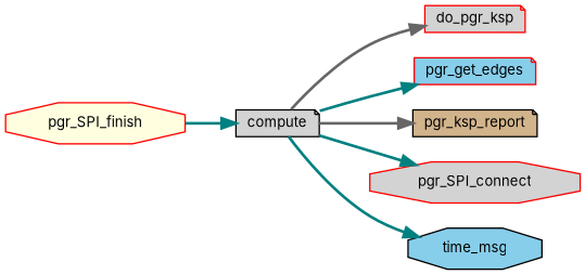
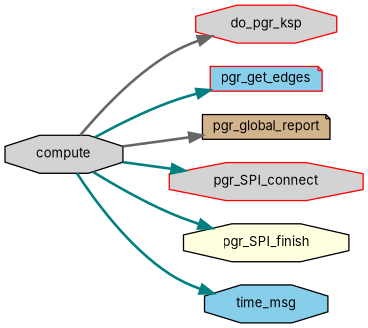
  digraph {
    fontname=Inter
    rankdir=LR
    node [color=black fillcolor=lightgrey fontname=Inter fontsize=10 shape=note style=filled]
    edge [color=teal fontname=Inter fontsize=10 labelfontname=Helvetica labelfontsize=10 style=bold]
-   n1 [fontcolor=black height=0.2 label=compute width=0.4]
-   n2 [color=red height=0.2 label=do_pgr_ksp width=0.4]
+   n1 [fontcolor=black height=0.2 label=compute shape=octagon width=0.4]
+   n2 [color=red height=0.2 label=do_pgr_ksp shape=octagon width=0.4]
    n3 [color=red fillcolor=skyblue height=0.2 label=pgr_get_edges width=0.4]
-   n4 [fillcolor=tan height=0.2 label=pgr_ksp_report width=0.4]
+   n4 [fillcolor=tan height=0.2 label=pgr_global_report width=0.4]
    n5 [color=red height=0.2 label=pgr_SPI_connect shape=octagon width=0.4]
-   n6 [color=red fillcolor=lightyellow height=0.2 label=pgr_SPI_finish shape=octagon width=0.4]
+   n6 [fillcolor=lightyellow height=0.2 label=pgr_SPI_finish shape=octagon width=0.4]
    n7 [fillcolor=skyblue height=0.2 label=time_msg shape=octagon width=0.4]
    n1 -> n2 [color=gray40]
    n1 -> n3
    n1 -> n4 [color=gray40]
    n1 -> n5
-   n6 -> n1
+   n1 -> n6
    n1 -> n7
  }
